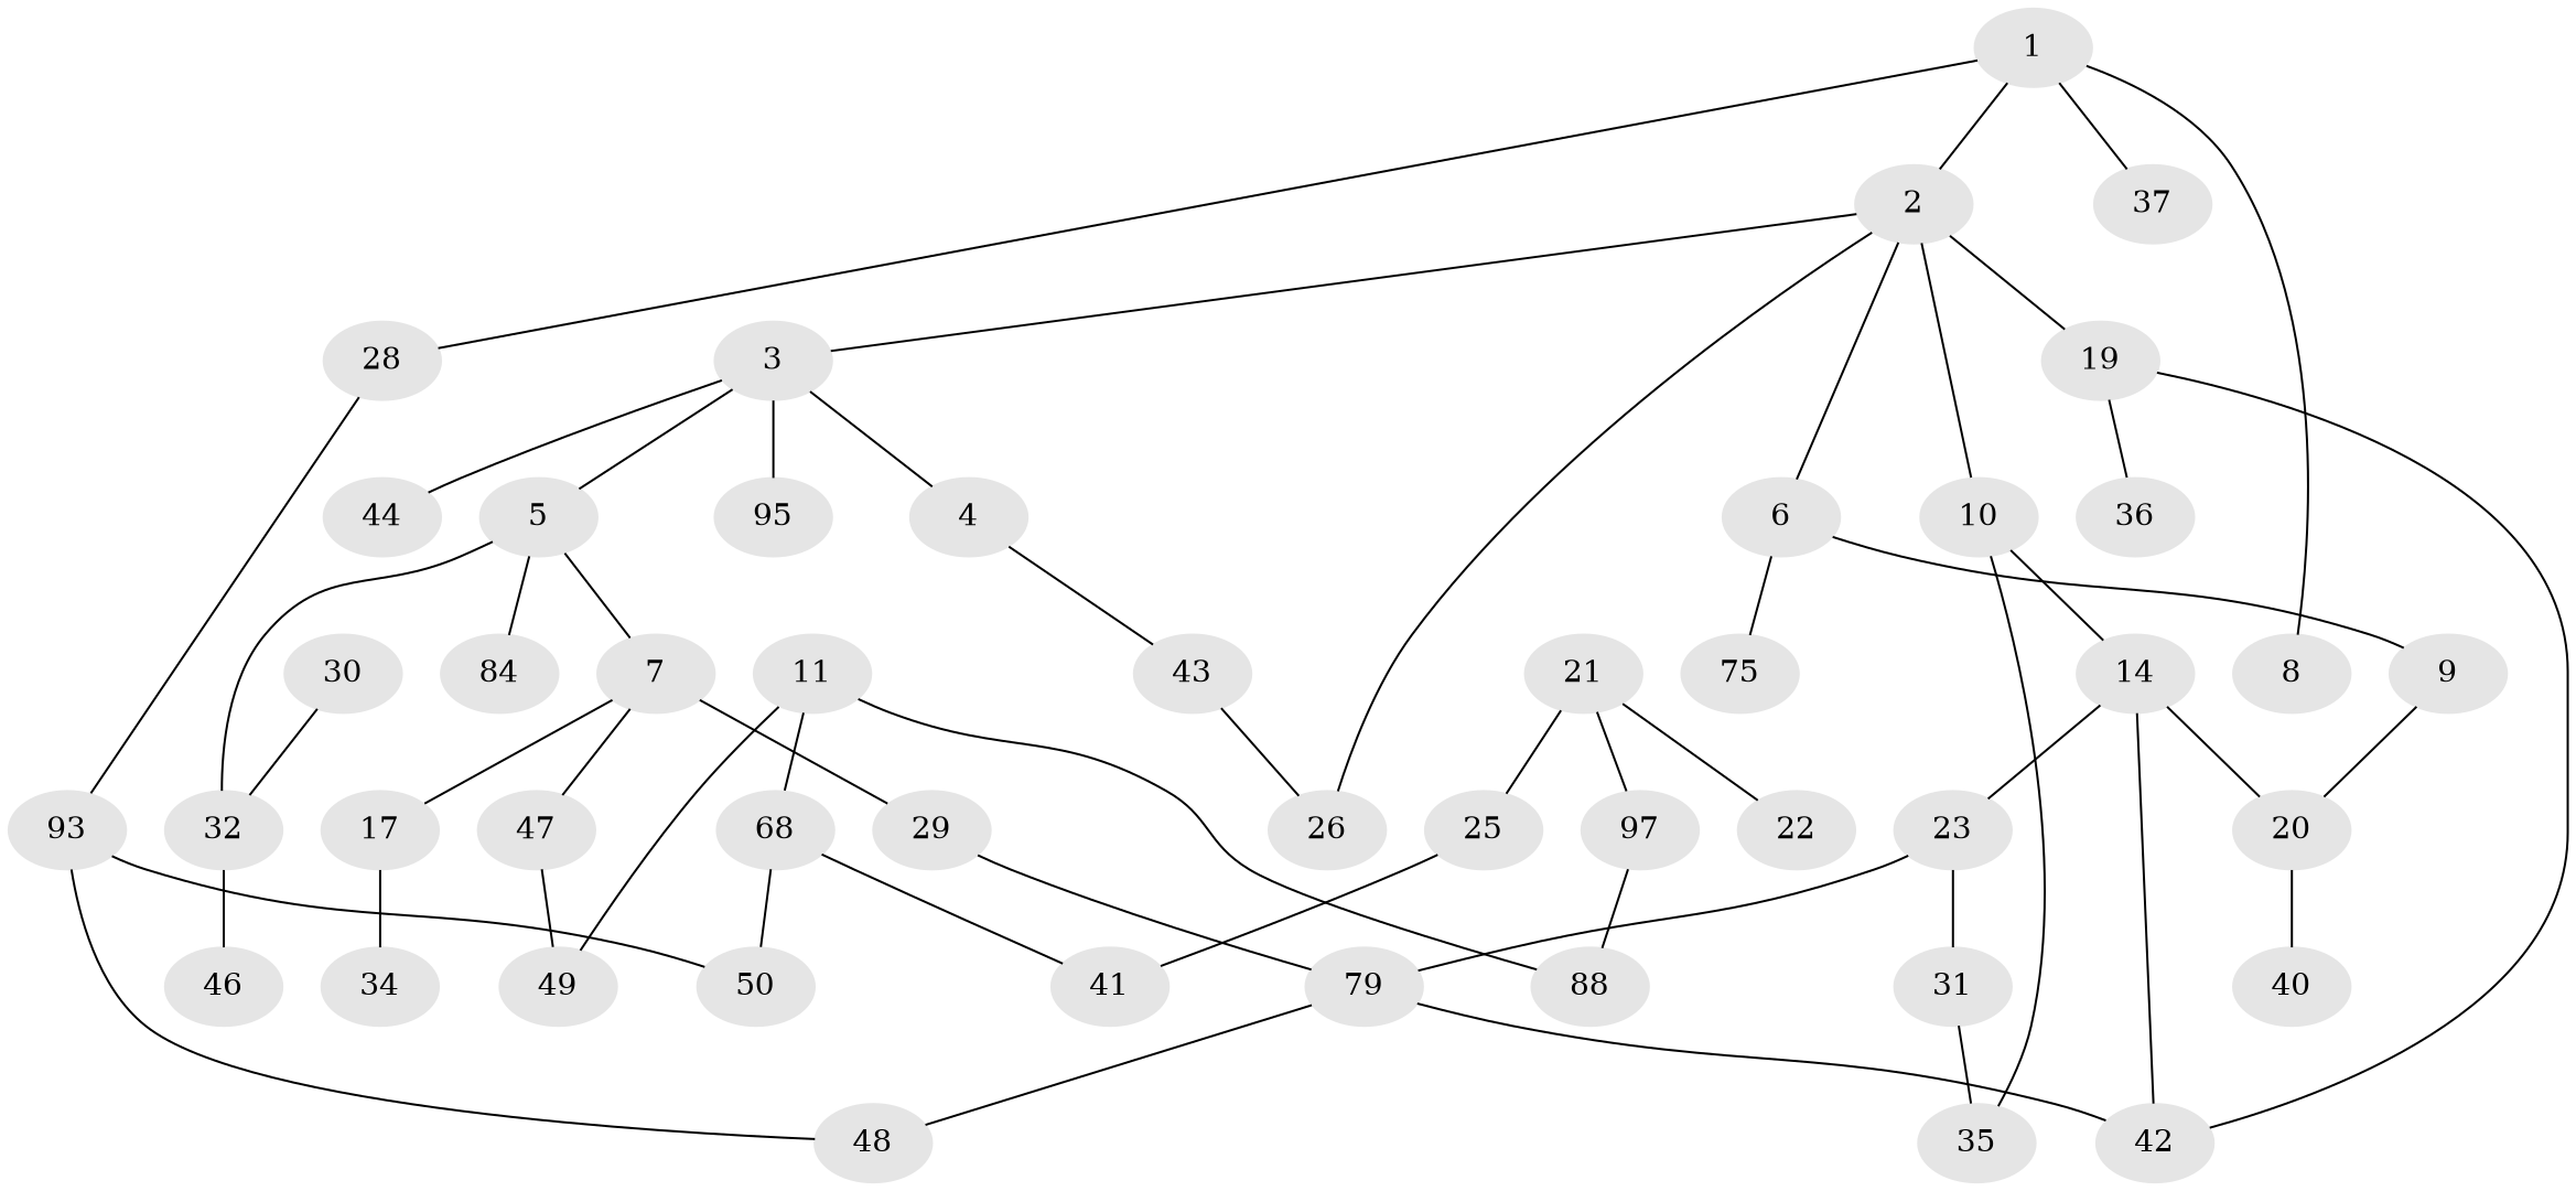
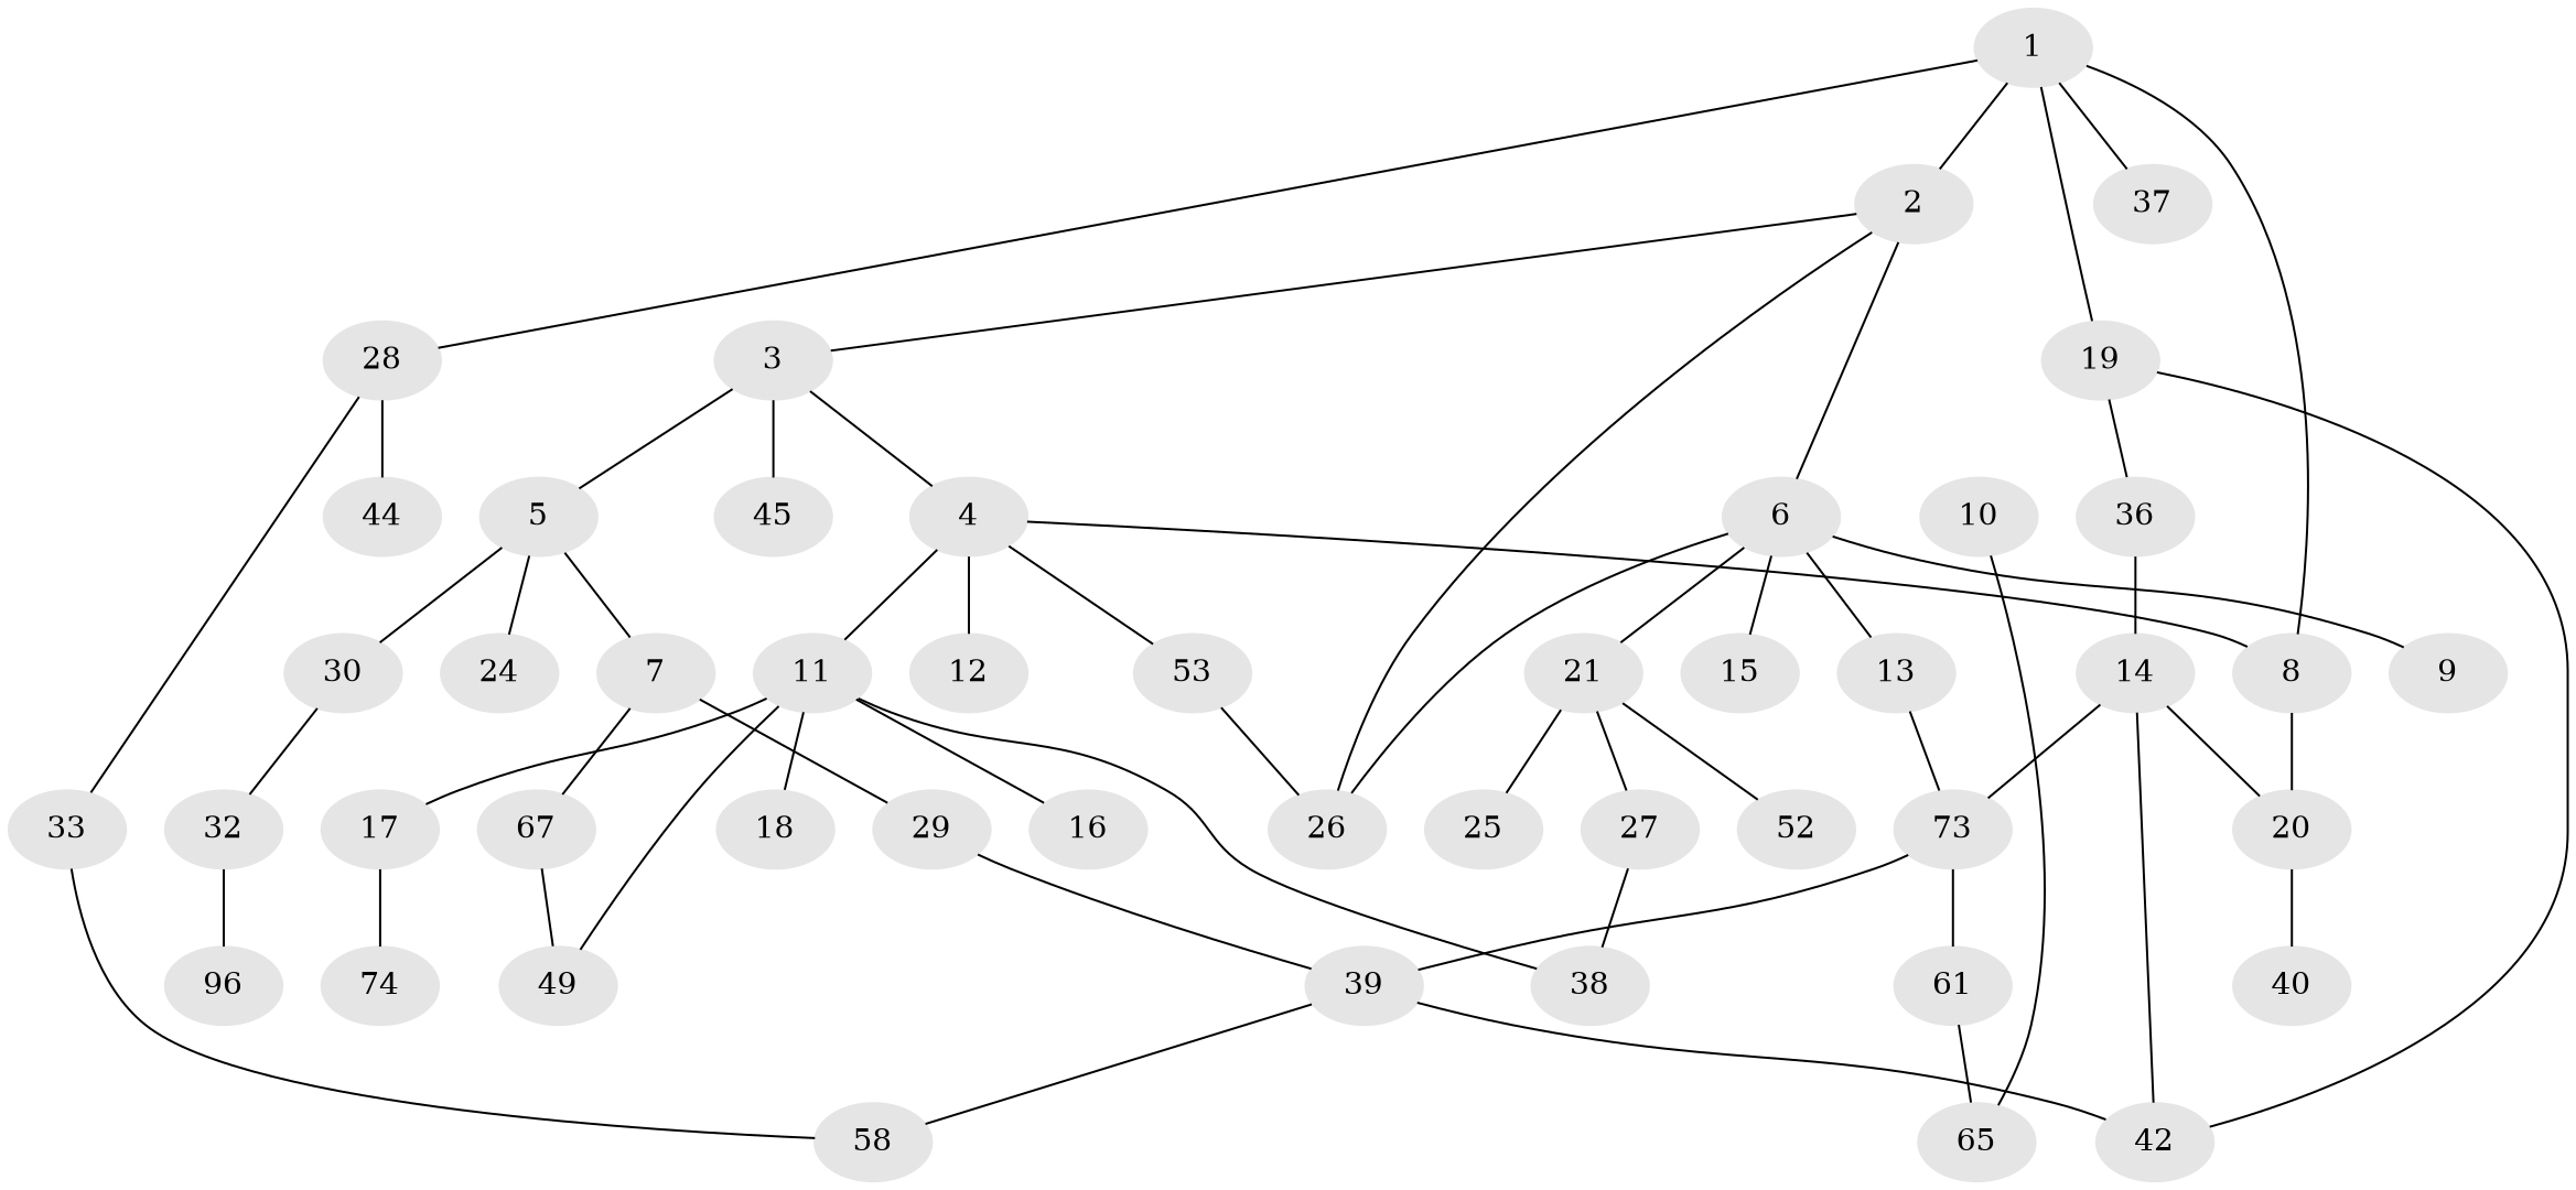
  graph {
    node [color=gray90 style=filled]
    1
    2
    8
    28
    37
    3
    6
    10
    19
    26
    20
-   33 [label=93]
+   33
    4
    5
    44
-   45 [label=95]
+   45
    9
-   15 [label=75]
+   13
+   15
    21
    14
-   35
+   35 [label=65]
    42
    36
    11
-   43
+   12
+   43 [label=53]
    7
-   24 [label=84]
+   24
    30
+   16
    17
-   18 [label=68]
-   38 [label=88]
+   18
+   38
    49
-   47
+   47 [label=67]
    29
    32
-   23
-   22
+   23 [label=73]
+   22 [label=52]
    25
-   27 [label=97]
+   27
    40
-   34
-   41
-   50
-   39 [label=79]
-   31
-   48
-   46
+   34 [label=74]
+   39
+   31 [label=61]
+   48 [label=58]
+   46 [label=96]
    1 -- 2
    1 -- 8
    1 -- 28
    1 -- 37
    2 -- 3
    2 -- 6
-   2 -- 10
-   2 -- 19
+   1 -- 19
    2 -- 26
-   9 -- 20
+   8 -- 20
    28 -- 33
    3 -- 4
    3 -- 5
-   3 -- 44
+   28 -- 44
    3 -- 45
+   6 -- 26
    6 -- 9
+   6 -- 13
    6 -- 15
-   10 -- 14
+   6 -- 21
+   36 -- 14
    10 -- 35
    19 -- 42
    19 -- 36
    20 -- 40
-   33 -- 50
    33 -- 48
+   4 -- 8
+   4 -- 11
+   4 -- 12
    4 -- 43
    5 -- 7
    5 -- 24
-   5 -- 32
+   5 -- 30
+   13 -- 23
    21 -- 22
    21 -- 25
    21 -- 27
    14 -- 20
    14 -- 42
    14 -- 23
-   7 -- 17
+   11 -- 16
+   11 -- 17
    11 -- 18
    11 -- 38
    11 -- 49
    43 -- 26
    7 -- 47
    7 -- 29
    30 -- 32
    17 -- 34
-   18 -- 41
-   18 -- 50
    47 -- 49
    29 -- 39
    32 -- 46
    23 -- 39
    23 -- 31
-   25 -- 41
    27 -- 38
    39 -- 42
    39 -- 48
    31 -- 35
  }
